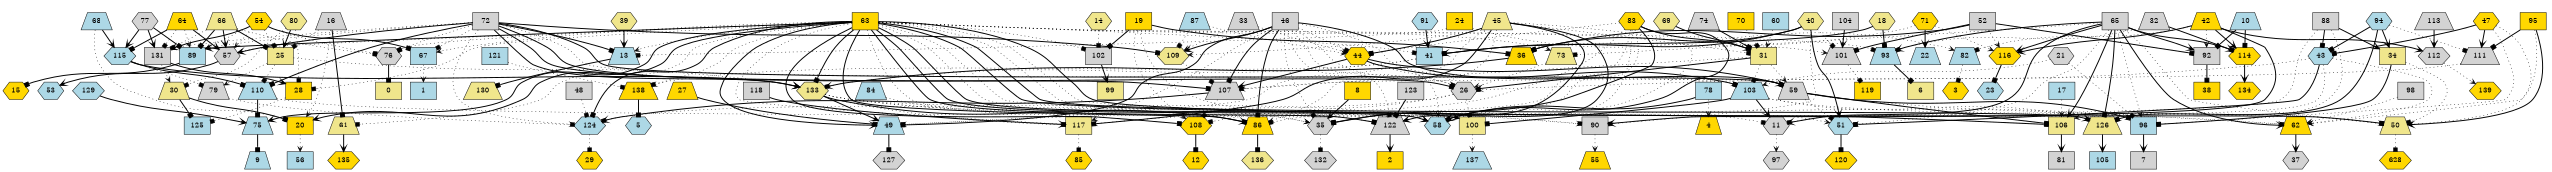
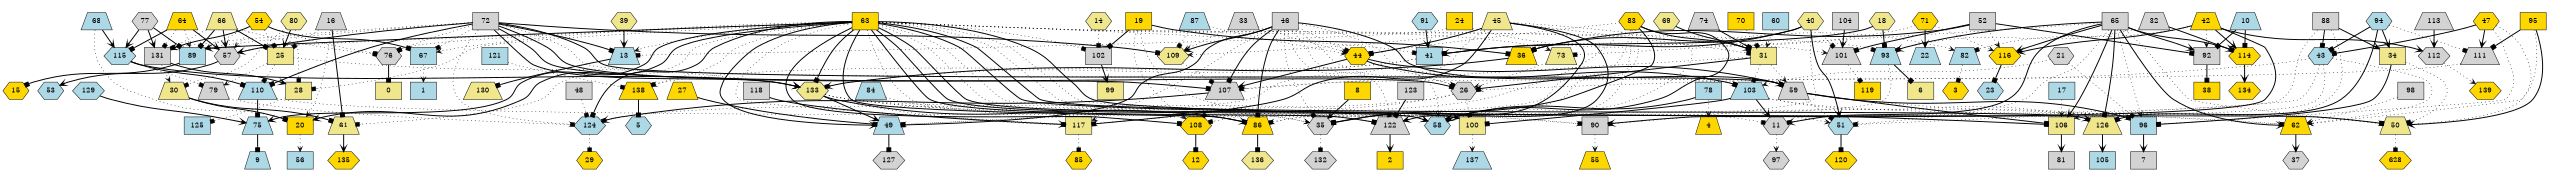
  digraph {
    node [fillcolor=lightgrey shape=hexagon style=filled]
    edge [arrowhead=box style=dotted]
    66 [fillcolor=khaki shape=trapezium]
    57
    89 [fillcolor=lightblue shape=box]
    131 [shape=box]
    25 [fillcolor=khaki shape=box]
    76
    53 [fillcolor=lightblue]
    15 [fillcolor=gold]
-   28 [fillcolor=gold shape=box]
+   28 [fillcolor=khaki shape=box]
    30 [fillcolor=khaki shape=trapezium]
    133 [fillcolor=khaki]
    110 [fillcolor=lightblue shape=trapezium]
    79 [shape=trapezium]
    0 [fillcolor=khaki shape=box]
    54 [fillcolor=gold]
    67 [fillcolor=lightblue shape=box]
    1 [fillcolor=lightblue shape=box]
    72 [shape=box]
    59 [shape=trapezium]
    13 [fillcolor=lightblue shape=trapezium]
    103 [fillcolor=lightblue shape=trapezium]
    26
    107 [shape=trapezium]
    109 [fillcolor=khaki]
    124 [fillcolor=lightblue]
    51 [fillcolor=lightblue]
    62 [fillcolor=gold shape=trapezium]
    106 [fillcolor=khaki shape=box]
    96 [fillcolor=lightblue shape=box]
    49 [fillcolor=lightblue shape=trapezium]
    35
    86 [fillcolor=gold shape=trapezium]
    117 [fillcolor=khaki shape=box]
    58 [fillcolor=lightblue]
    122 [shape=trapezium]
    130 [fillcolor=khaki shape=trapezium]
    100 [fillcolor=khaki shape=box]
    126 [fillcolor=khaki shape=trapezium]
    11
    50 [fillcolor=khaki shape=trapezium]
    108 [fillcolor=gold]
    75 [fillcolor=lightblue shape=trapezium]
    90 [shape=box]
    29 [fillcolor=gold]
    64 [fillcolor=gold shape=trapezium]
    115 [fillcolor=lightblue]
    63 [fillcolor=gold shape=box]
    41 [fillcolor=lightblue shape=box]
    61 [fillcolor=khaki shape=trapezium]
    20 [fillcolor=gold shape=box]
    102 [shape=box]
    73 [fillcolor=khaki shape=trapezium]
    101 [shape=trapezium]
    93 [fillcolor=lightblue shape=trapezium]
    138 [fillcolor=gold shape=trapezium]
    120 [fillcolor=gold]
    125 [fillcolor=lightblue shape=box]
    127
    135 [fillcolor=gold]
    56 [fillcolor=lightblue shape=box]
    132
    136 [fillcolor=khaki]
    37
    99 [fillcolor=khaki shape=box]
    137 [fillcolor=lightblue shape=trapezium]
    105 [fillcolor=lightblue shape=box]
    119 [fillcolor=gold shape=box]
    81 [shape=box]
    12 [fillcolor=gold]
    9 [fillcolor=lightblue shape=trapezium]
    97
    n72 [fillcolor=gold label=628]
    7 [shape=box]
    6 [fillcolor=khaki shape=box]
    85 [fillcolor=gold]
    5 [fillcolor=lightblue]
    2 [fillcolor=gold shape=box]
    43 [fillcolor=lightblue]
    65 [shape=box]
    114 [fillcolor=gold]
    116 [fillcolor=gold]
    92 [shape=box]
    134 [fillcolor=gold]
    23 [fillcolor=lightblue]
    38 [fillcolor=gold shape=box]
    40 [fillcolor=khaki]
    36 [fillcolor=gold shape=trapezium]
    55 [fillcolor=gold shape=trapezium]
    31 [fillcolor=khaki shape=box]
    46 [shape=box]
    44 [fillcolor=gold]
    60 [fillcolor=lightblue shape=box]
    69 [fillcolor=khaki]
    74 [shape=trapezium]
    70 [fillcolor=gold shape=box]
    45 [fillcolor=khaki shape=trapezium]
    83 [fillcolor=gold]
    33 [shape=trapezium]
    87 [fillcolor=lightblue shape=trapezium]
    47 [fillcolor=gold]
    111 [shape=trapezium]
    88 [shape=box]
    34 [fillcolor=khaki shape=box]
    94 [fillcolor=lightblue]
    77
    80 [fillcolor=khaki]
    27 [fillcolor=gold shape=trapezium]
    71 [fillcolor=gold]
    22 [fillcolor=lightblue shape=trapezium]
    91 [fillcolor=lightblue]
    18 [fillcolor=khaki]
    68 [fillcolor=lightblue shape=trapezium]
    16 [shape=trapezium]
    52 [shape=box]
    19 [fillcolor=gold shape=box]
    24 [fillcolor=gold shape=box]
    82 [fillcolor=lightblue shape=trapezium]
    3 [fillcolor=gold]
    39 [fillcolor=khaki]
    8 [fillcolor=gold shape=box]
    10 [fillcolor=lightblue shape=trapezium]
    32 [shape=trapezium]
    42 [fillcolor=gold shape=trapezium]
    112
    139 [fillcolor=gold]
    84 [fillcolor=lightblue shape=trapezium]
    95 [fillcolor=gold shape=box]
    98 [shape=box]
    14 [fillcolor=khaki]
    21
    104 [shape=box]
    17 [fillcolor=lightblue shape=box]
    129 [fillcolor=lightblue]
    113 [shape=trapezium]
    118 [shape=box]
    121 [fillcolor=lightblue shape=box]
    4 [fillcolor=gold shape=trapezium]
    78 [fillcolor=lightblue shape=box]
    123 [shape=box]
    48 [shape=box]
    66 -> 57 [arrowhead=vee style=bold]
    66 -> 89 [style=bold]
    66 -> 131
    66 -> 25 [style=bold]
    66 -> 76
    57 -> 53 [arrowhead=vee style=bold]
    89 -> 15 [style=bold]
    131 -> 28 [arrowhead=vee style=bold]
    131 -> 30 [arrowhead=vee]
    25 -> 133 [arrowhead=vee]
    25 -> 110
    25 -> 79 [arrowhead=vee]
    76 -> 0 [style=bold]
    28 -> 125
-   30 -> 125 [style=bold]
+   30 -> 61 [style=bold]
    30 -> 20 [style=bold]
    133 -> 49 [arrowhead=vee style=bold]
    133 -> 35 [arrowhead=vee]
    133 -> 86 [style=bold]
    133 -> 117
    133 -> 58 [arrowhead=vee]
    133 -> 122
    110 -> 75 [style=bold]
    110 -> 90
    79 -> 124
    54 -> 57 [arrowhead=vee]
    54 -> 89 [arrowhead=vee]
    54 -> 131 [arrowhead=vee style=bold]
    54 -> 25
    54 -> 76
    54 -> 67 [style=bold]
    67 -> 1 [arrowhead=vee]
    72 -> 57 [arrowhead=vee style=bold]
    72 -> 89 [arrowhead=vee]
    72 -> 131 [arrowhead=vee]
    72 -> 76
    72 -> 133 [arrowhead=vee style=bold]
    72 -> 110 [style=bold]
    72 -> 67
    72 -> 59 [arrowhead=vee style=bold]
    72 -> 13 [style=bold]
    72 -> 103 [arrowhead=vee]
    72 -> 26 [style=bold]
    72 -> 107 [style=bold]
    72 -> 109 [style=bold]
    72 -> 124 [arrowhead=vee]
    59 -> 51
    59 -> 62
    59 -> 106 [style=bold]
    59 -> 96 [style=bold]
    13 -> 130 [style=bold]
    103 -> 100 [style=bold]
    103 -> 126
    103 -> 11 [arrowhead=vee style=bold]
    103 -> 50 [arrowhead=vee]
    26 -> 124
    26 -> 100
    26 -> 108
    107 -> 124 [arrowhead=vee style=bold]
    107 -> 108
    109 -> 107
    124 -> 29
    51 -> 120 [style=bold]
    62 -> 37 [arrowhead=vee style=bold]
    106 -> 81 [arrowhead=vee style=bold]
    96 -> 7 [arrowhead=vee style=bold]
    49 -> 127 [style=bold]
    35 -> 132
    86 -> 136 [style=bold]
    117 -> 85
    122 -> 2 [arrowhead=vee style=bold]
    100 -> 137 [arrowhead=vee]
    126 -> 105 [arrowhead=vee style=bold]
    11 -> 97 [arrowhead=vee]
    50 -> n72
    108 -> 12 [style=bold]
    75 -> 9 [style=bold]
    90 -> 55 [arrowhead=vee]
    64 -> 57 [arrowhead=vee style=bold]
    64 -> 89 [arrowhead=vee]
    64 -> 131
    64 -> 115 [style=bold]
    115 -> 133 [arrowhead=vee style=bold]
    115 -> 110 [style=bold]
    115 -> 79
    63 -> 57 [arrowhead=vee]
    63 -> 89 [arrowhead=vee style=bold]
    63 -> 76
    63 -> 28
    63 -> 133 [style=bold]
    63 -> 67 [arrowhead=vee]
    63 -> 13 [arrowhead=vee]
    63 -> 124 [style=bold]
    63 -> 51 [arrowhead=vee]
    63 -> 62 [arrowhead=vee]
    63 -> 106 [style=bold]
    63 -> 96 [arrowhead=vee]
    63 -> 49 [arrowhead=vee style=bold]
    63 -> 35 [arrowhead=vee]
    63 -> 86 [arrowhead=vee style=bold]
    63 -> 117
    63 -> 58 [arrowhead=vee style=bold]
    63 -> 122 [style=bold]
    63 -> 100 [arrowhead=vee style=bold]
    63 -> 126 [arrowhead=vee style=bold]
    63 -> 11
    63 -> 50 [style=bold]
    63 -> 108 [style=bold]
    63 -> 75 [arrowhead=vee style=bold]
    63 -> 41
    63 -> 61
    63 -> 20 [arrowhead=vee style=bold]
    63 -> 102
    63 -> 73 [arrowhead=vee]
    63 -> 101 [arrowhead=vee]
    63 -> 93
    63 -> 138 [arrowhead=vee]
    41 -> 133
    41 -> 138
    61 -> 135 [arrowhead=vee style=bold]
    20 -> 56 [arrowhead=vee]
    102 -> 99 [arrowhead=vee style=bold]
    73 -> 26 [arrowhead=vee]
    101 -> 119
    93 -> 6 [style=bold]
    138 -> 5 [style=bold]
    43 -> 26
-   43 -> 51 [style=bold]
+   43 -> 51
    43 -> 62 [arrowhead=vee]
    43 -> 106 [arrowhead=vee]
    65 -> 51 [arrowhead=vee]
    65 -> 62 [arrowhead=vee style=bold]
    65 -> 106 [arrowhead=vee style=bold]
    65 -> 96 [arrowhead=vee]
    65 -> 126 [style=bold]
    65 -> 11 [arrowhead=vee style=bold]
    65 -> 50
    65 -> 73
    65 -> 93 [arrowhead=vee style=bold]
    65 -> 114 [style=bold]
    65 -> 116 [arrowhead=vee style=bold]
    65 -> 92 [arrowhead=vee style=bold]
    114 -> 134 [arrowhead=vee style=bold]
    116 -> 23 [style=bold]
    92 -> 38 [style=bold]
    40 -> 51 [arrowhead=vee style=bold]
    40 -> 90
    40 -> 41 [style=bold]
    40 -> 101
    40 -> 36 [style=bold]
    36 -> 133 [arrowhead=vee style=bold]
    31 -> 59 [arrowhead=vee]
    31 -> 103
    31 -> 26 [arrowhead=vee style=bold]
    31 -> 107 [arrowhead=vee]
    46 -> 59 [style=bold]
    46 -> 103
    46 -> 26
    46 -> 107 [style=bold]
    46 -> 109 [arrowhead=vee style=bold]
    46 -> 49 [style=bold]
    46 -> 35
    46 -> 86 [style=bold]
    46 -> 117 [arrowhead=vee]
    46 -> 58 [arrowhead=vee]
    46 -> 122
    46 -> 44
    44 -> 59 [style=bold]
    44 -> 103 [style=bold]
    44 -> 26 [arrowhead=vee]
    44 -> 107 [arrowhead=vee style=bold]
    60 -> 31 [arrowhead=vee]
    69 -> 31 [style=bold]
    74 -> 31 [style=bold]
    70 -> 31
    45 -> 109 [arrowhead=vee]
    45 -> 49 [arrowhead=vee]
    45 -> 35 [style=bold]
-   45 -> 86 [arrowhead=vee]
+   93 -> 86 [arrowhead=vee]
    45 -> 117 [style=bold]
    45 -> 58 [arrowhead=vee]
    45 -> 122 [arrowhead=vee style=bold]
    45 -> 31
    45 -> 44 [style=bold]
    83 -> 49
    83 -> 35 [style=bold]
    83 -> 86
    83 -> 117 [arrowhead=vee]
    83 -> 58 [style=bold]
    83 -> 122 [arrowhead=vee]
    83 -> 31 [arrowhead=vee style=bold]
    83 -> 44
    33 -> 109 [arrowhead=vee]
    33 -> 44 [arrowhead=vee]
    87 -> 109
    87 -> 44 [arrowhead=vee]
    47 -> 96
    47 -> 50 [arrowhead=vee]
    47 -> 43 [style=bold]
    47 -> 111 [arrowhead=vee style=bold]
    111 -> 107
    88 -> 126 [arrowhead=vee]
    88 -> 11
    88 -> 43 [style=bold]
    88 -> 34 [arrowhead=vee style=bold]
    34 -> 96 [style=bold]
    34 -> 50
    94 -> 126 [style=bold]
    94 -> 43 [style=bold]
    94 -> 111
    94 -> 34 [arrowhead=vee style=bold]
    77 -> 89 [style=bold]
    77 -> 131 [arrowhead=vee style=bold]
    77 -> 115 [arrowhead=vee style=bold]
    80 -> 25 [arrowhead=vee style=bold]
    80 -> 28
    80 -> 30
    27 -> 49 [style=bold]
    71 -> 41
    71 -> 116 [arrowhead=vee]
    71 -> 22 [arrowhead=vee style=bold]
    91 -> 41 [arrowhead=vee style=bold]
    18 -> 41 [arrowhead=vee style=bold]
    18 -> 93 [style=bold]
    68 -> 115 [arrowhead=vee style=bold]
    68 -> 20
    16 -> 25
    16 -> 61 [style=bold]
    16 -> 20 [arrowhead=vee]
    52 -> 101 [style=bold]
    52 -> 116 [arrowhead=vee]
    52 -> 92 [style=bold]
    52 -> 36 [style=bold]
    19 -> 108 [arrowhead=vee]
    19 -> 90 [arrowhead=vee]
    19 -> 102 [style=bold]
    19 -> 36 [style=bold]
    24 -> 13
    24 -> 82 [arrowhead=vee]
    82 -> 3
    39 -> 13 [arrowhead=vee style=bold]
    8 -> 35 [arrowhead=vee style=bold]
    10 -> 114 [style=bold]
    10 -> 92 [style=bold]
    32 -> 93
    32 -> 114 [arrowhead=vee style=bold]
    42 -> 90 [arrowhead=vee style=bold]
    42 -> 114 [arrowhead=vee style=bold]
    42 -> 116 [arrowhead=vee style=bold]
    42 -> 92 [arrowhead=vee]
    42 -> 82
    42 -> 112 [arrowhead=vee style=bold]
    112 -> 139 [arrowhead=vee]
    84 -> 86
    95 -> 62 [arrowhead=vee]
    95 -> 50 [arrowhead=vee style=bold]
    95 -> 111 [style=bold]
    98 -> 62 [arrowhead=vee]
    14 -> 102
    21 -> 103 [arrowhead=vee]
    21 -> 96
    104 -> 101 [arrowhead=vee style=bold]
    17 -> 106 [arrowhead=vee]
    129 -> 75 [arrowhead=vee style=bold]
    113 -> 112 [arrowhead=vee style=bold]
    118 -> 117 [arrowhead=vee style=bold]
    121 -> 138
    78 -> 58 [arrowhead=vee style=bold]
    78 -> 4 [arrowhead=vee]
    123 -> 122 [style=bold]
    48 -> 124
  }
